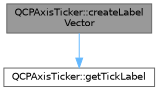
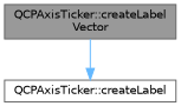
  digraph {
    rankdir=TB
    node [fontname=Helvetica fontsize=10 shape=box style=filled]
    n1 [color=gray40 fillcolor=grey60 fontcolor=black height=0.2 label="QCPAxisTicker::createLabel\lVector" width=0.4]
-   n2 [color=grey40 fillcolor=white height=0.2 label="QCPAxisTicker::getTickLabel" width=0.4]
+   n2 [color=grey40 fillcolor=white height=0.2 label="QCPAxisTicker::createLabel" width=0.4]
    n1 -> n2 [color=steelblue1 fontname=Helvetica fontsize=10 labelfontname=Helvetica labelfontsize=10 style=solid]
  }
